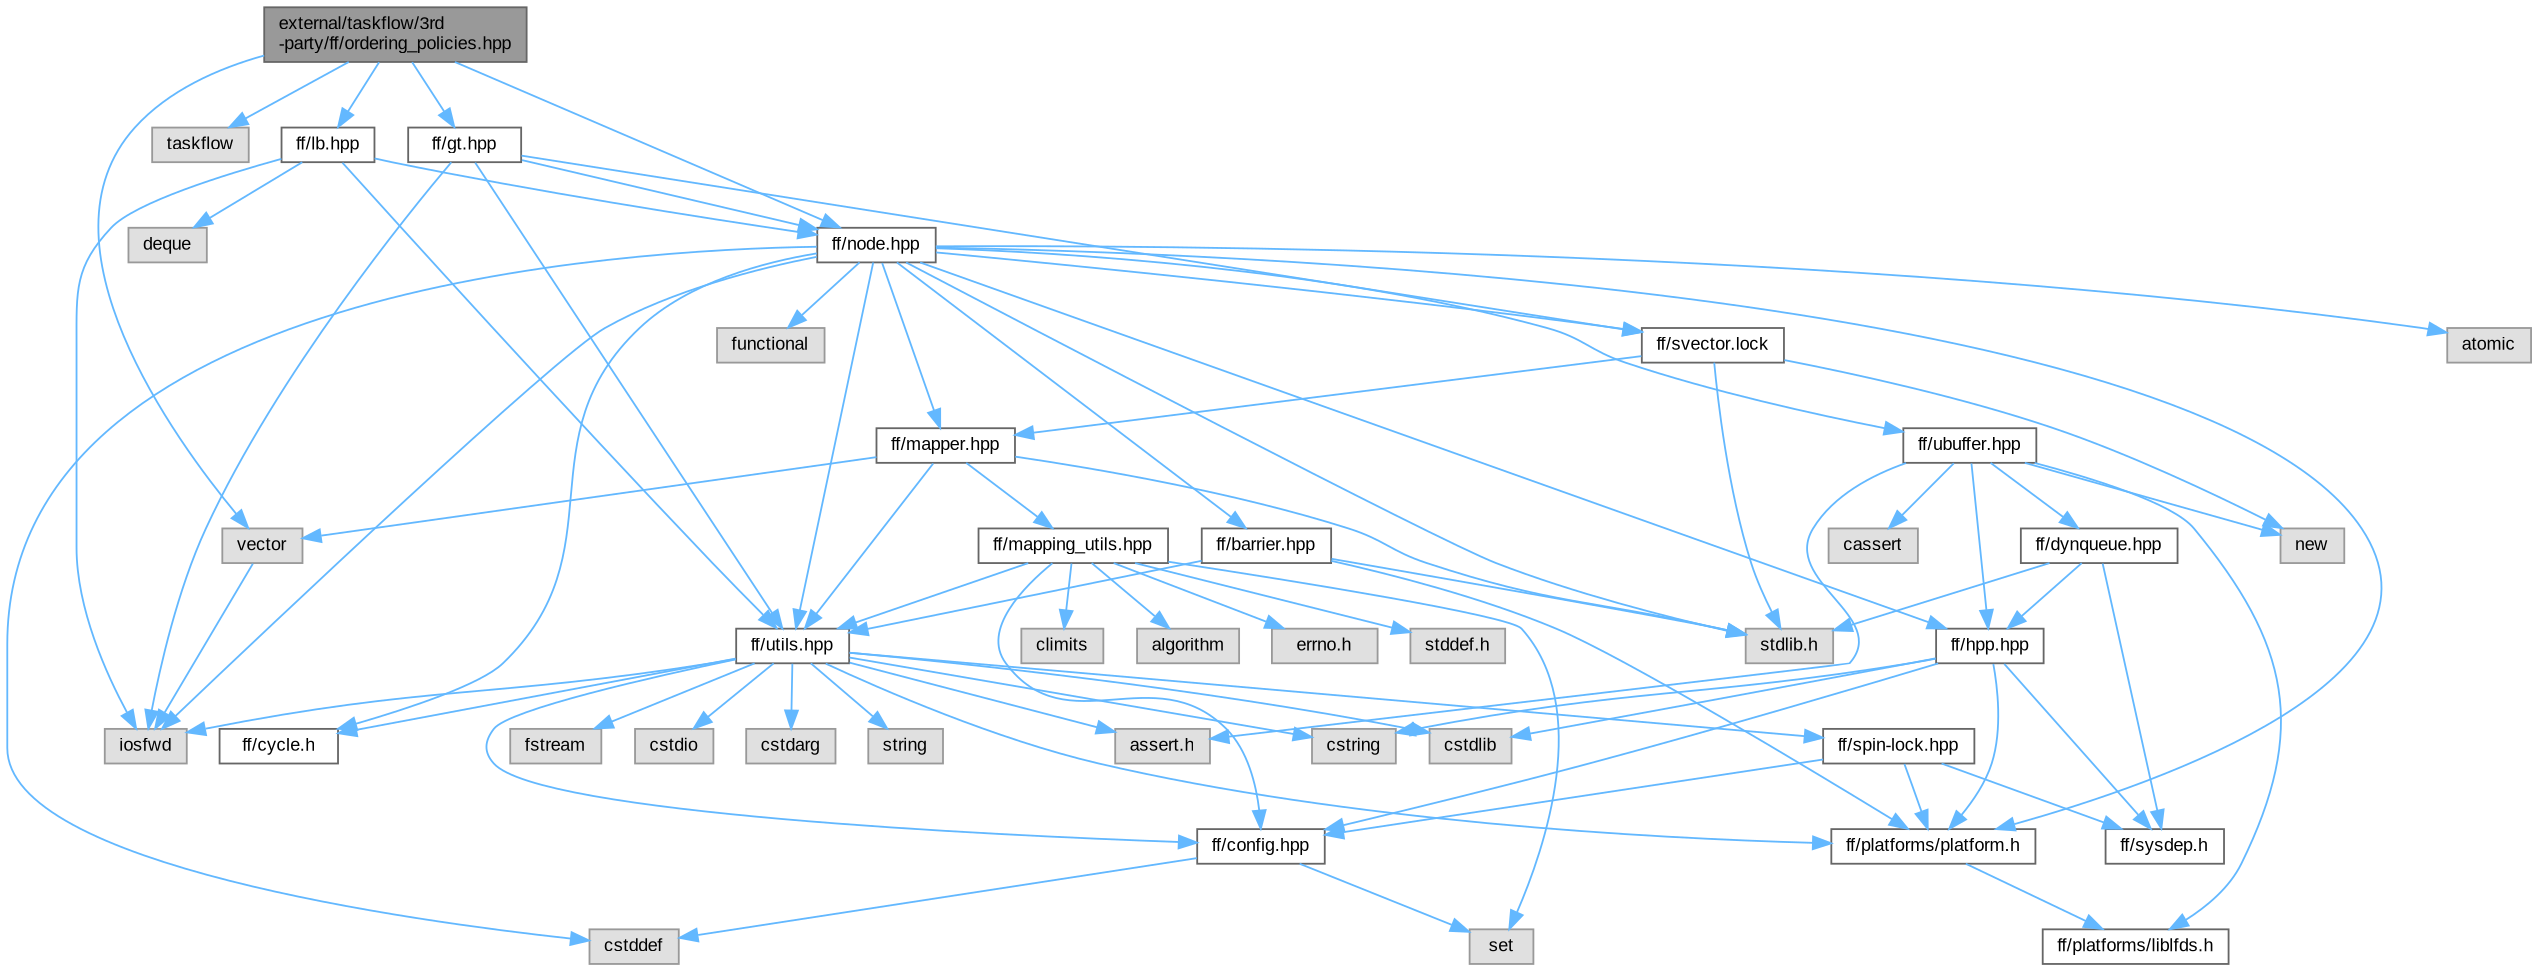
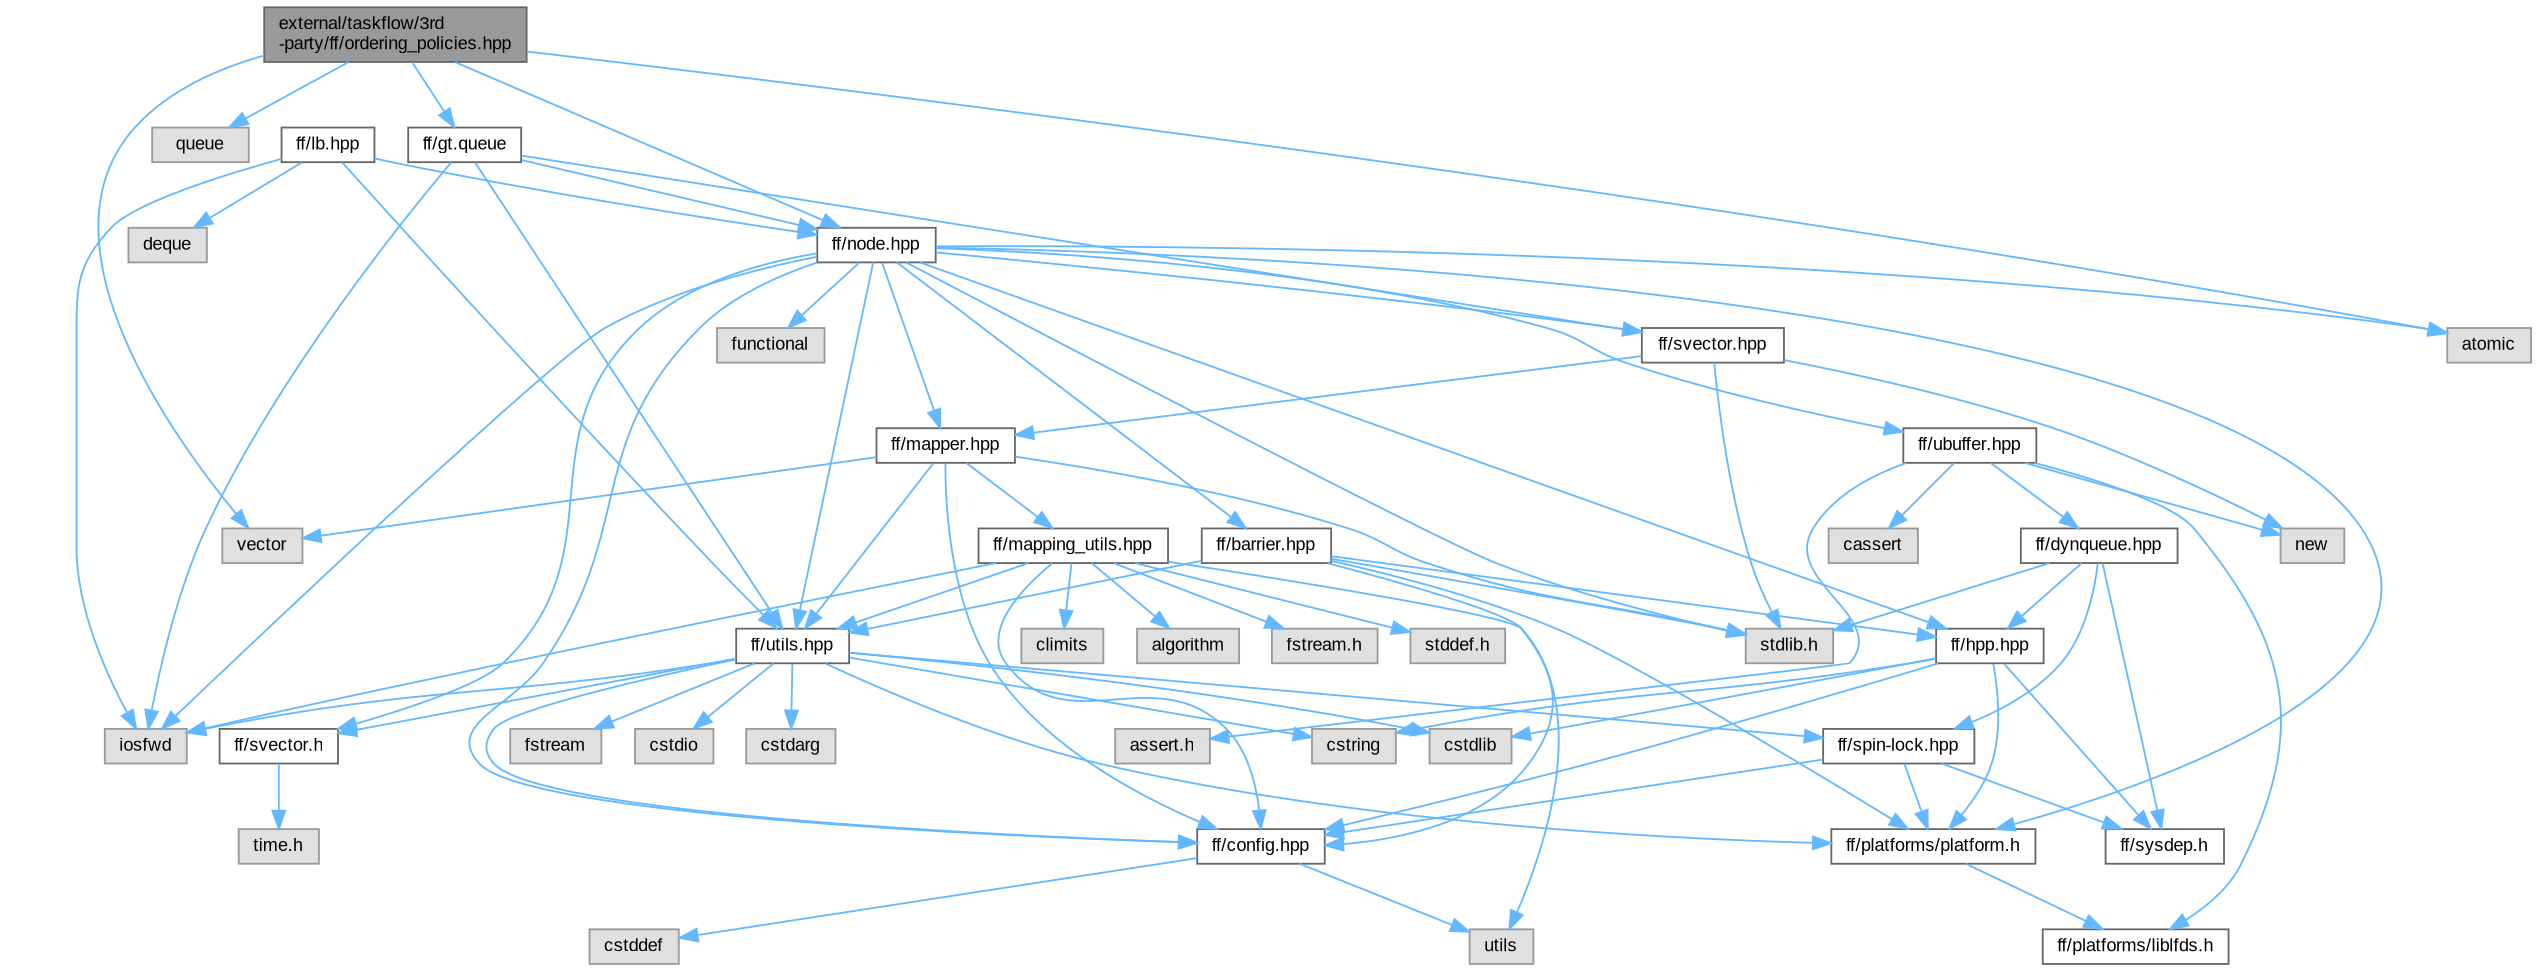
  digraph {
    fontname="Liberation Sans"
    node [color=grey60 fillcolor="#E0E0E0" fontname="Liberation Sans" fontsize=10 shape=box style=filled]
    edge [color=steelblue1 fontname="Liberation Sans" fontsize=10 labelfontname=Helvetica labelfontsize=10 style=solid]
    n1 [color=gray40 fillcolor=grey60 fontcolor=black height=0.2 label="external/taskflow/3rd\l-party/ff/ordering_policies.hpp" width=0.4]
    n2 [height=0.2 label=vector width=0.4]
-   n3 [height=0.2 label=taskflow width=0.4]
+   n3 [height=0.2 label=queue width=0.4]
    n4 [color=grey40 fillcolor=white height=0.2 label="ff/lb.hpp" width=0.4]
    n5 [color=grey40 fillcolor=white height=0.2 label="ff/node.hpp" width=0.4]
-   n6 [color=grey40 fillcolor=white height=0.2 label="ff/gt.hpp" width=0.4]
+   n6 [color=grey40 fillcolor=white height=0.2 label="ff/gt.queue" width=0.4]
    n7 [height=0.2 label=iosfwd width=0.4]
    n8 [height=0.2 label=deque width=0.4]
    n9 [color=grey40 fillcolor=white height=0.2 label="ff/utils.hpp" width=0.4]
    n10 [color=grey40 fillcolor=white height=0.2 label="ff/config.hpp" width=0.4]
    n11 [color=grey40 fillcolor=white height=0.2 label="ff/platforms/platform.h" width=0.4]
-   n12 [color=grey40 fillcolor=white height=0.2 label="ff/cycle.h" width=0.4]
+   n12 [color=grey40 fillcolor=white height=0.2 label="ff/svector.h" width=0.4]
    n13 [height=0.2 label="stdlib.h" width=0.4]
    n14 [height=0.2 label=functional width=0.4]
    n15 [color=grey40 fillcolor=white height=0.2 label="ff/hpp.hpp" width=0.4]
    n16 [color=grey40 fillcolor=white height=0.2 label="ff/ubuffer.hpp" width=0.4]
    n17 [color=grey40 fillcolor=white height=0.2 label="ff/mapper.hpp" width=0.4]
-   n18 [color=grey40 fillcolor=white height=0.2 label="ff/svector.lock" width=0.4]
+   n18 [color=grey40 fillcolor=white height=0.2 label="ff/svector.hpp" width=0.4]
    n19 [color=grey40 fillcolor=white height=0.2 label="ff/barrier.hpp" width=0.4]
    n20 [height=0.2 label=atomic width=0.4]
    n21 [height=0.2 label="assert.h" width=0.4]
    n22 [height=0.2 label=cstdio width=0.4]
    n23 [height=0.2 label=cstdlib width=0.4]
    n24 [height=0.2 label=cstdarg width=0.4]
    n25 [height=0.2 label=cstring width=0.4]
-   n26 [height=0.2 label=string width=0.4]
    n27 [height=0.2 label=fstream width=0.4]
    n28 [color=grey40 fillcolor=white height=0.2 label="ff/spin-lock.hpp" width=0.4]
    n29 [height=0.2 label=cstddef width=0.4]
-   n30 [height=0.2 label=set width=0.4]
+   n30 [height=0.2 label=utils width=0.4]
    n31 [color=grey40 fillcolor=white height=0.2 label="ff/platforms/liblfds.h" width=0.4]
+   n32 [height=0.2 label="time.h" width=0.4]
    n33 [color=grey40 fillcolor=white height=0.2 label="ff/sysdep.h" width=0.4]
    n34 [height=0.2 label=climits width=0.4]
    n35 [height=0.2 label=cassert width=0.4]
    n36 [height=0.2 label=new width=0.4]
    n37 [color=grey40 fillcolor=white height=0.2 label="ff/dynqueue.hpp" width=0.4]
    n38 [color=grey40 fillcolor=white height=0.2 label="ff/mapping_utils.hpp" width=0.4]
    n39 [height=0.2 label=algorithm width=0.4]
-   n40 [height=0.2 label="errno.h" width=0.4]
+   n40 [height=0.2 label="fstream.h" width=0.4]
    n41 [height=0.2 label="stddef.h" width=0.4]
    n1 -> n2
    n1 -> n3
-   n1 -> n4
+   n1 -> n20
    n1 -> n5
    n1 -> n6
    n4 -> n5
    n4 -> n7
    n4 -> n8
    n4 -> n9
    n5 -> n7
    n5 -> n9
-   n5 -> n29
+   n5 -> n10
    n5 -> n11
    n5 -> n12
    n5 -> n13
    n5 -> n14
    n5 -> n15
    n5 -> n16
    n5 -> n17
    n5 -> n18
    n5 -> n19
    n5 -> n20
    n6 -> n5
    n6 -> n7
    n6 -> n9
    n6 -> n18
    n9 -> n7
    n9 -> n10
    n9 -> n11
    n9 -> n12
-   n9 -> n21
    n9 -> n22
    n9 -> n23
    n9 -> n24
    n9 -> n25
-   n9 -> n26
    n9 -> n27
    n9 -> n28
    n10 -> n29
    n10 -> n30
    n11 -> n31
+   n12 -> n32
    n15 -> n10
    n15 -> n11
    n15 -> n23
    n15 -> n25
    n15 -> n33
-   n16 -> n15
+   n19 -> n15
    n16 -> n21
    n16 -> n31
    n16 -> n35
    n16 -> n36
    n16 -> n37
    n17 -> n2
    n17 -> n9
+   n17 -> n10
    n17 -> n13
    n17 -> n38
    n18 -> n13
    n18 -> n17
    n18 -> n36
    n19 -> n9
+   n19 -> n10
    n19 -> n11
    n19 -> n13
    n28 -> n10
    n28 -> n11
    n28 -> n33
    n37 -> n13
    n37 -> n15
+   n37 -> n28
    n37 -> n33
-   n2 -> n7
+   n38 -> n7
    n38 -> n9
    n38 -> n10
    n38 -> n30
    n38 -> n34
    n38 -> n39
    n38 -> n40
    n38 -> n41
  }
